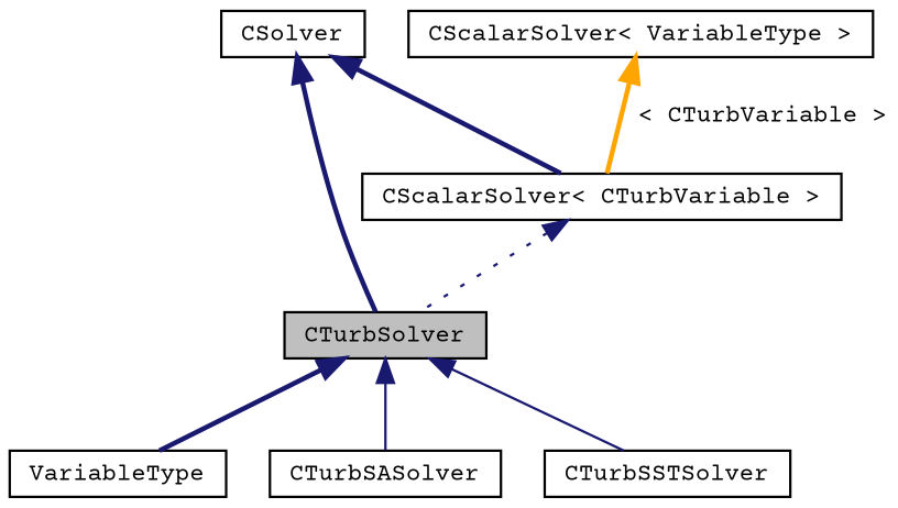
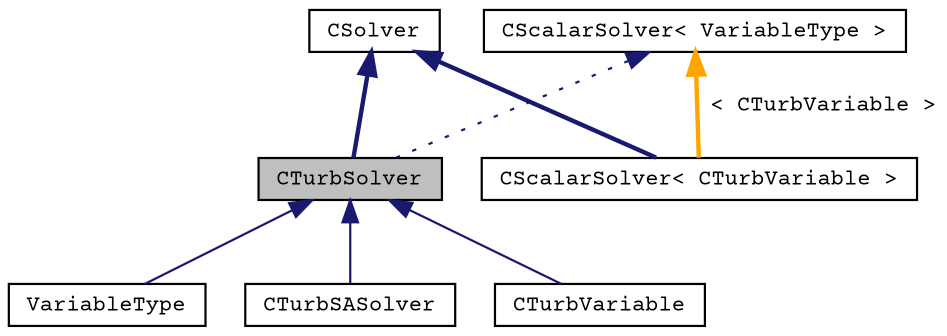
  digraph {
    fontname="Courier Prime"
    node [color=black fillcolor=white fontname="Courier Prime" fontsize=10 shape=record style=filled]
    edge [color=midnightblue dir=back fontname="Courier Prime" fontsize=10 labelfontname=Helvetica labelfontsize=10 style=solid]
    n1 [fillcolor=grey75 fontcolor=black height=0.2 label=CTurbSolver width=0.4]
    n2 [height=0.2 label=VariableType width=0.4]
    n3 [height=0.2 label=CTurbSASolver width=0.4]
-   n4 [height=0.2 label=CTurbSSTSolver width=0.4]
+   n4 [height=0.2 label=CTurbVariable width=0.4]
    n5 [height=0.2 label="CScalarSolver\< CTurbVariable \>" width=0.4]
    n6 [height=0.2 label=CSolver width=0.4]
    n7 [height=0.2 label="CScalarSolver\< VariableType \>" width=0.4]
-   n1 -> n2 [style=bold]
+   n1 -> n2
    n1 -> n3
    n1 -> n4
-   n5 -> n1 [style=dotted]
+   n7 -> n1 [style=dotted]
    n6 -> n1 [style=bold]
    n6 -> n5 [style=bold]
    n7 -> n5 [color=orange label=" \< CTurbVariable \>" style=bold]
  }
